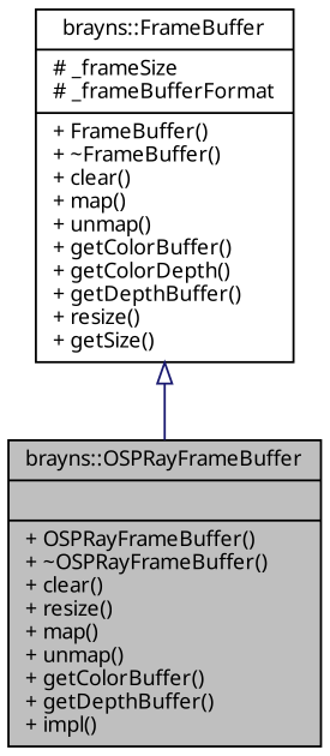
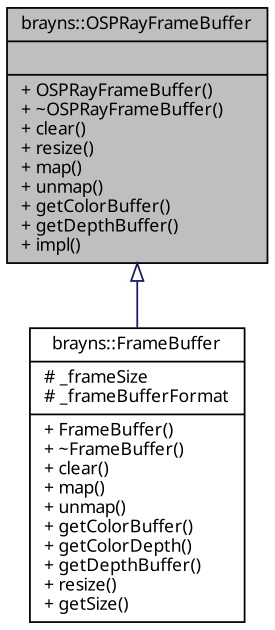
  digraph {
    node [color=black fontname=Sans fontsize=10 shape=record style=filled]
    n1 [fillcolor=grey75 fontcolor=black height=0.2 label="{brayns::OSPRayFrameBuffer\n||+ OSPRayFrameBuffer()\l+ ~OSPRayFrameBuffer()\l+ clear()\l+ resize()\l+ map()\l+ unmap()\l+ getColorBuffer()\l+ getDepthBuffer()\l+ impl()\l}" width=0.4]
    n2 [fillcolor=white height=0.2 label="{brayns::FrameBuffer\n|# _frameSize\l# _frameBufferFormat\l|+ FrameBuffer()\l+ ~FrameBuffer()\l+ clear()\l+ map()\l+ unmap()\l+ getColorBuffer()\l+ getColorDepth()\l+ getDepthBuffer()\l+ resize()\l+ getSize()\l}" width=0.4]
-   n2 -> n1 [arrowtail=onormal color=midnightblue dir=back fontname=Sans fontsize=10 labelfontname=Sans labelfontsize=10 style=solid]
+   n1 -> n2 [arrowtail=onormal color=midnightblue dir=back fontname=Sans fontsize=10 labelfontname=Sans labelfontsize=10 style=solid]
  }
